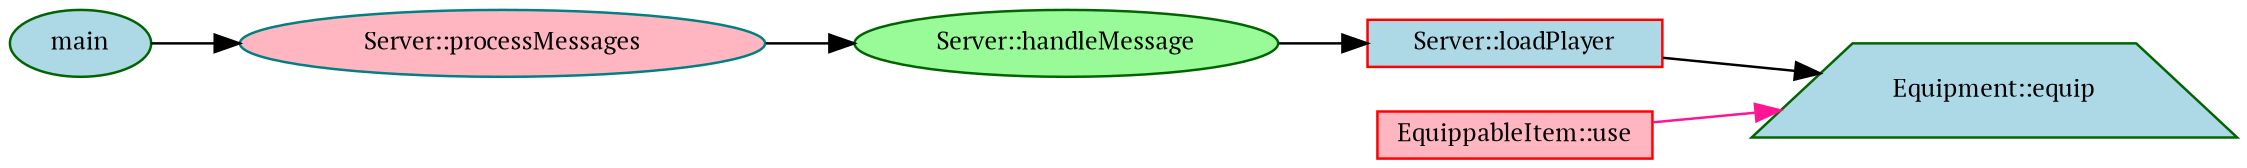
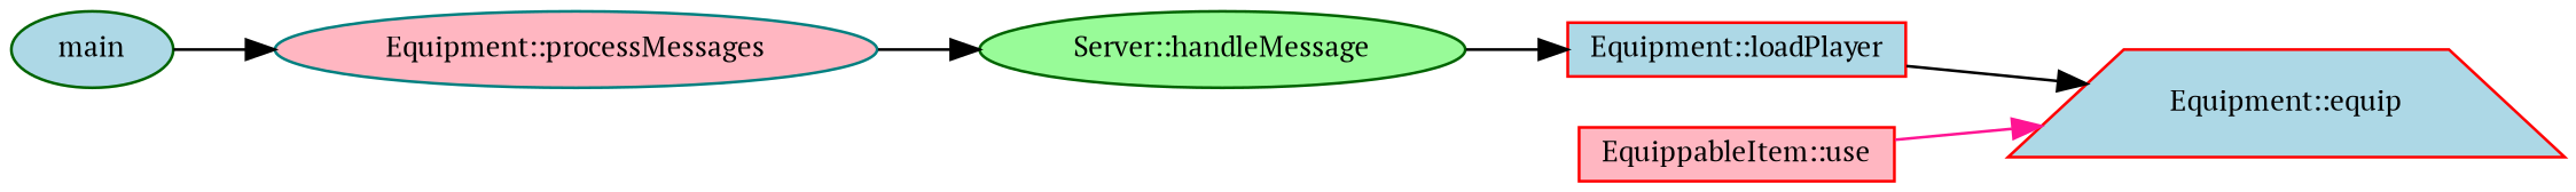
  digraph {
    fontname="PT Serif"
    rankdir=RL
    node [color=darkgreen fillcolor=lightblue fontname="PT Serif" fontsize=10 shape=ellipse style=filled]
    edge [color=black dir=back fontname="PT Serif" fontsize=10 labelfontname=Helvetica labelfontsize=10 style=solid]
-   n1 [fontcolor=black height=0.2 label="Equipment::equip" shape=trapezium width=0.4]
-   n2 [color=red height=0.2 label="Server::loadPlayer" shape=box width=0.4]
+   n1 [color=red fontcolor=black height=0.2 label="Equipment::equip" shape=trapezium width=0.4]
+   n2 [color=red height=0.2 label="Equipment::loadPlayer" shape=box width=0.4]
    n3 [color=red fillcolor=lightpink height=0.2 label="EquippableItem::use" shape=box width=0.4]
    n4 [fillcolor=palegreen height=0.2 label="Server::handleMessage" width=0.4]
-   n5 [color=teal fillcolor=lightpink height=0.2 label="Server::processMessages" width=0.4]
+   n5 [color=teal fillcolor=lightpink height=0.2 label="Equipment::processMessages" width=0.4]
    n6 [height=0.2 label=main width=0.4]
    n1 -> n2
    n1 -> n3 [color=deeppink]
    n2 -> n4
    n4 -> n5
    n5 -> n6
  }
